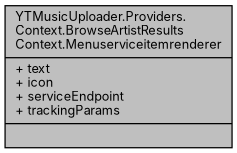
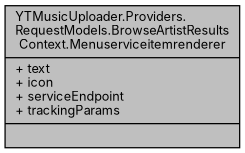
  digraph {
    fontname=Inter
-   n1 [color=black fillcolor=grey75 fontcolor=black fontname=Inter fontsize=10 height=0.2 label="{YTMusicUploader.Providers.\lContext.BrowseArtistResults\lContext.Menuserviceitemrenderer\n|+ text\l+ icon\l+ serviceEndpoint\l+ trackingParams\l|}" shape=record style=filled width=0.4]
+   n1 [color=black fillcolor=grey75 fontcolor=black fontname=Inter fontsize=10 height=0.2 label="{YTMusicUploader.Providers.\lRequestModels.BrowseArtistResults\lContext.Menuserviceitemrenderer\n|+ text\l+ icon\l+ serviceEndpoint\l+ trackingParams\l|}" shape=record style=filled width=0.4]
  }
